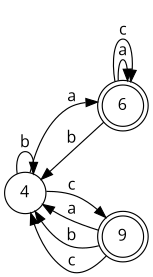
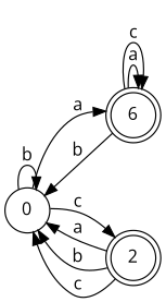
  digraph {
    fontname="Open Sans"
    rankdir=LR
    node [fontname="Open Sans" shape=doublecircle]
    edge [fontname="Open Sans"]
-   n1 [label=4 shape=circle]
+   n1 [label=0 shape=circle]
    n2 [label=6]
-   n3 [label=9]
+   n3 [label=2]
    n1 -> n1 [label=b]
    n1 -> n2 [label=a]
    n1 -> n3 [label=c]
    n2 -> n1 [label=b]
    n2 -> n2 [label=a]
    n2 -> n2 [label=c]
    n3 -> n1 [label=a]
    n3 -> n1 [label=b]
    n3 -> n1 [label=c]
  }
